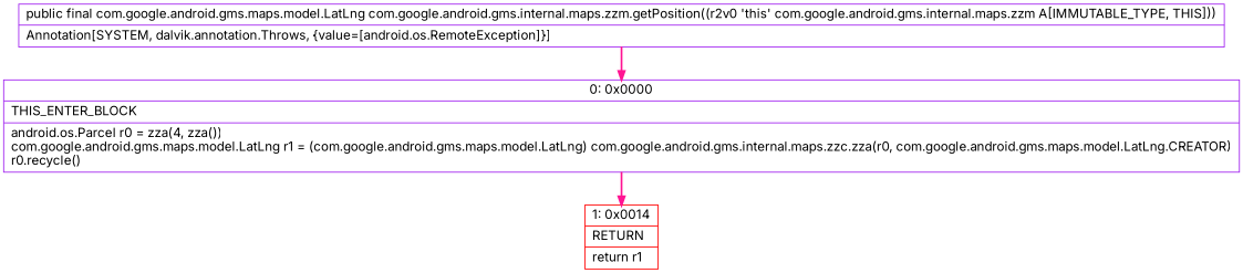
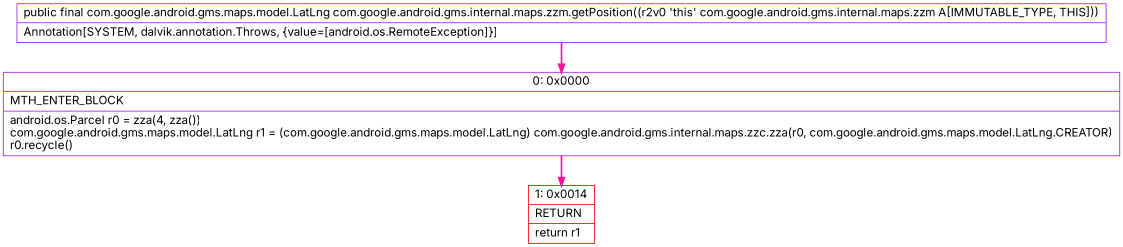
  digraph {
    fontname=Inter
    node [shape=record color=purple fontname=Inter]
    edge [color=deeppink style=bold fontname=Inter]
-   n1 [label="{0\:\ 0x0000|THIS_ENTER_BLOCK\l|android.os.Parcel r0 = zza(4, zza())\lcom.google.android.gms.maps.model.LatLng r1 = (com.google.android.gms.maps.model.LatLng) com.google.android.gms.internal.maps.zzc.zza(r0, com.google.android.gms.maps.model.LatLng.CREATOR)\lr0.recycle()\l}"]
+   n1 [label="{0\:\ 0x0000|MTH_ENTER_BLOCK\l|android.os.Parcel r0 = zza(4, zza())\lcom.google.android.gms.maps.model.LatLng r1 = (com.google.android.gms.maps.model.LatLng) com.google.android.gms.internal.maps.zzc.zza(r0, com.google.android.gms.maps.model.LatLng.CREATOR)\lr0.recycle()\l}"]
    n2 [label="{1\:\ 0x0014|RETURN\l|return r1\l}" color=red]
    n3 [label="{public final com.google.android.gms.maps.model.LatLng com.google.android.gms.internal.maps.zzm.getPosition((r2v0 'this' com.google.android.gms.internal.maps.zzm A[IMMUTABLE_TYPE, THIS]))  | Annotation[SYSTEM, dalvik.annotation.Throws, \{value=[android.os.RemoteException]\}]\l}"]
    n1 -> n2
    n3 -> n1
  }
